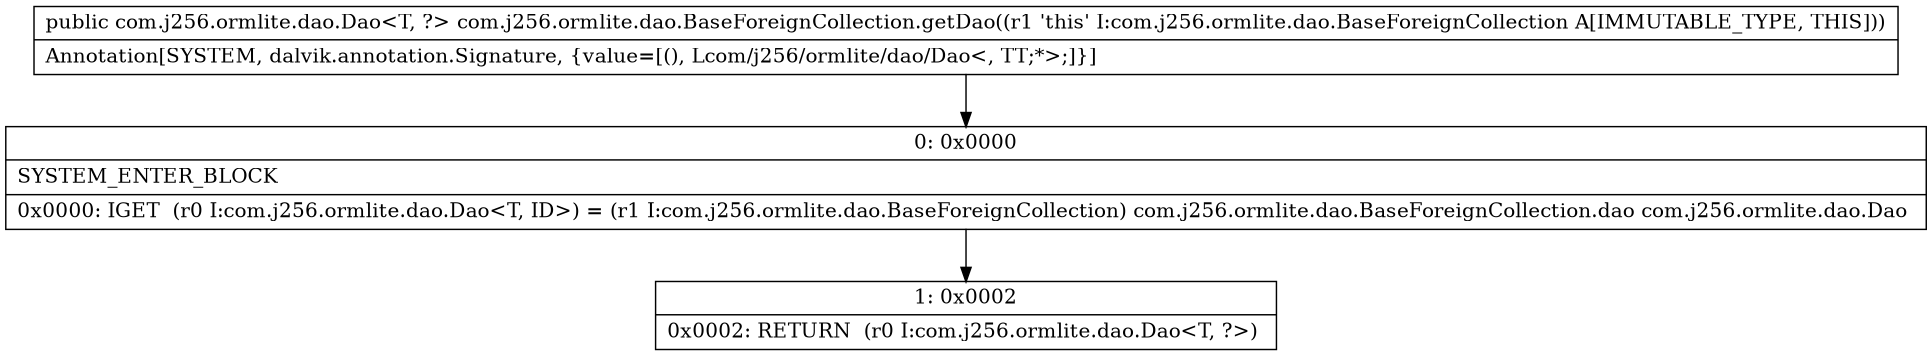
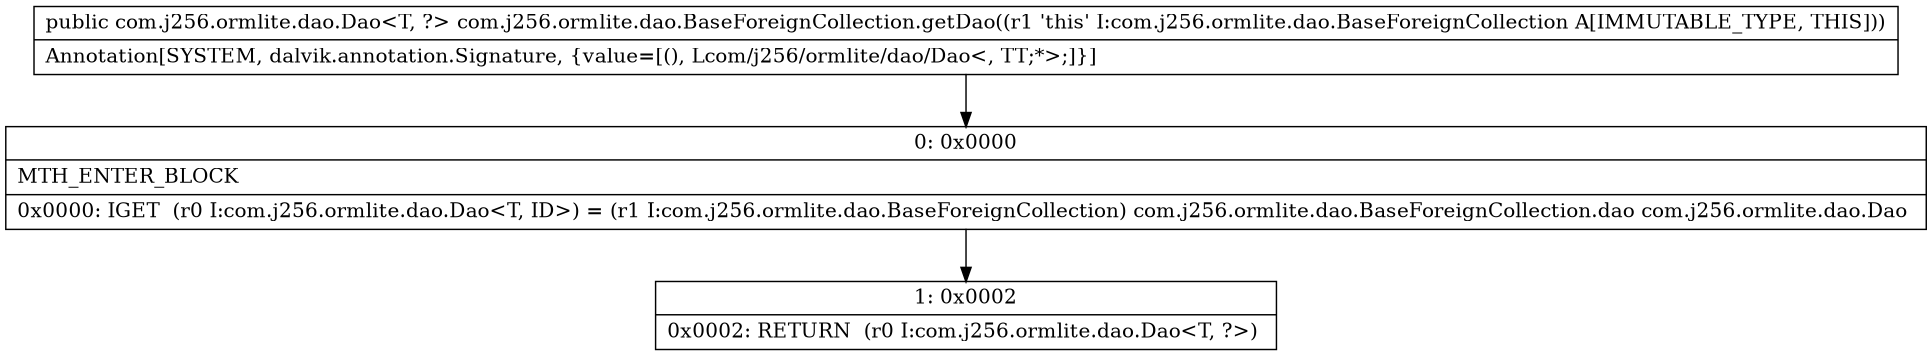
  digraph {
    node [shape=record]
-   n1 [label="{0\:\ 0x0000|SYSTEM_ENTER_BLOCK\l|0x0000: IGET  (r0 I:com.j256.ormlite.dao.Dao\<T, ID\>) = (r1 I:com.j256.ormlite.dao.BaseForeignCollection) com.j256.ormlite.dao.BaseForeignCollection.dao com.j256.ormlite.dao.Dao \l}"]
+   n1 [label="{0\:\ 0x0000|MTH_ENTER_BLOCK\l|0x0000: IGET  (r0 I:com.j256.ormlite.dao.Dao\<T, ID\>) = (r1 I:com.j256.ormlite.dao.BaseForeignCollection) com.j256.ormlite.dao.BaseForeignCollection.dao com.j256.ormlite.dao.Dao \l}"]
    n2 [label="{1\:\ 0x0002|0x0002: RETURN  (r0 I:com.j256.ormlite.dao.Dao\<T, ?\>) \l}"]
    n3 [label="{public com.j256.ormlite.dao.Dao\<T, ?\> com.j256.ormlite.dao.BaseForeignCollection.getDao((r1 'this' I:com.j256.ormlite.dao.BaseForeignCollection A[IMMUTABLE_TYPE, THIS]))  | Annotation[SYSTEM, dalvik.annotation.Signature, \{value=[(), Lcom\/j256\/ormlite\/dao\/Dao\<, TT;*\>;]\}]\l}"]
    n1 -> n2
    n3 -> n1
  }
